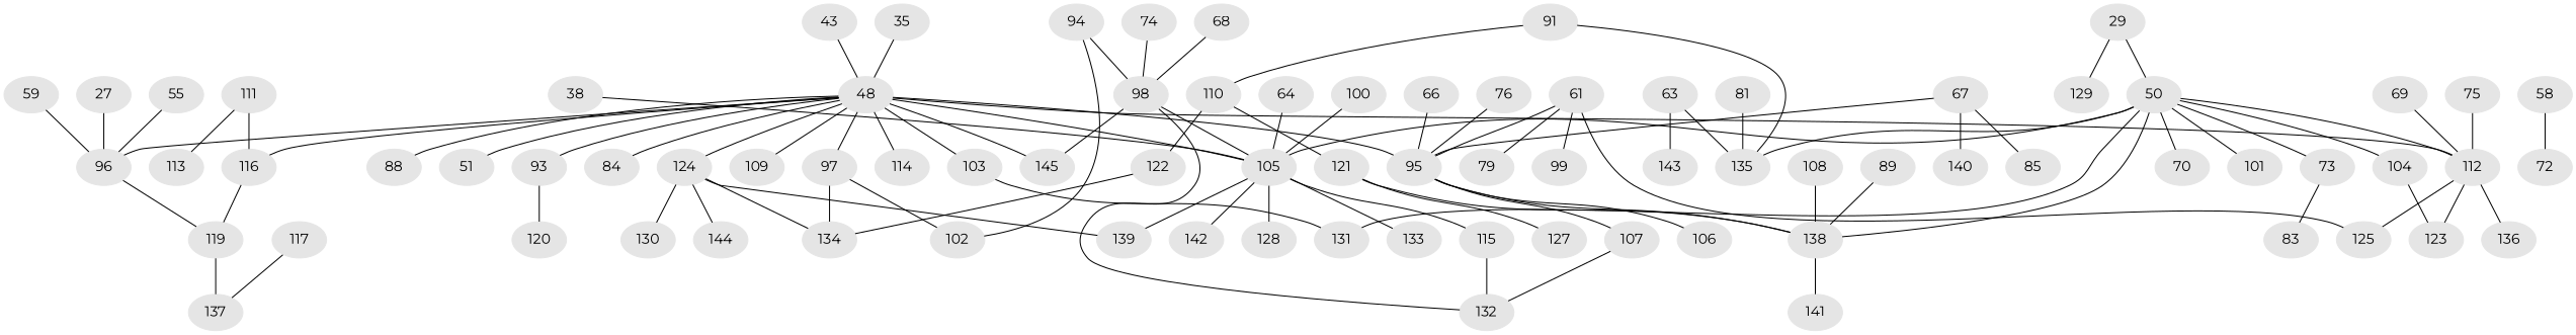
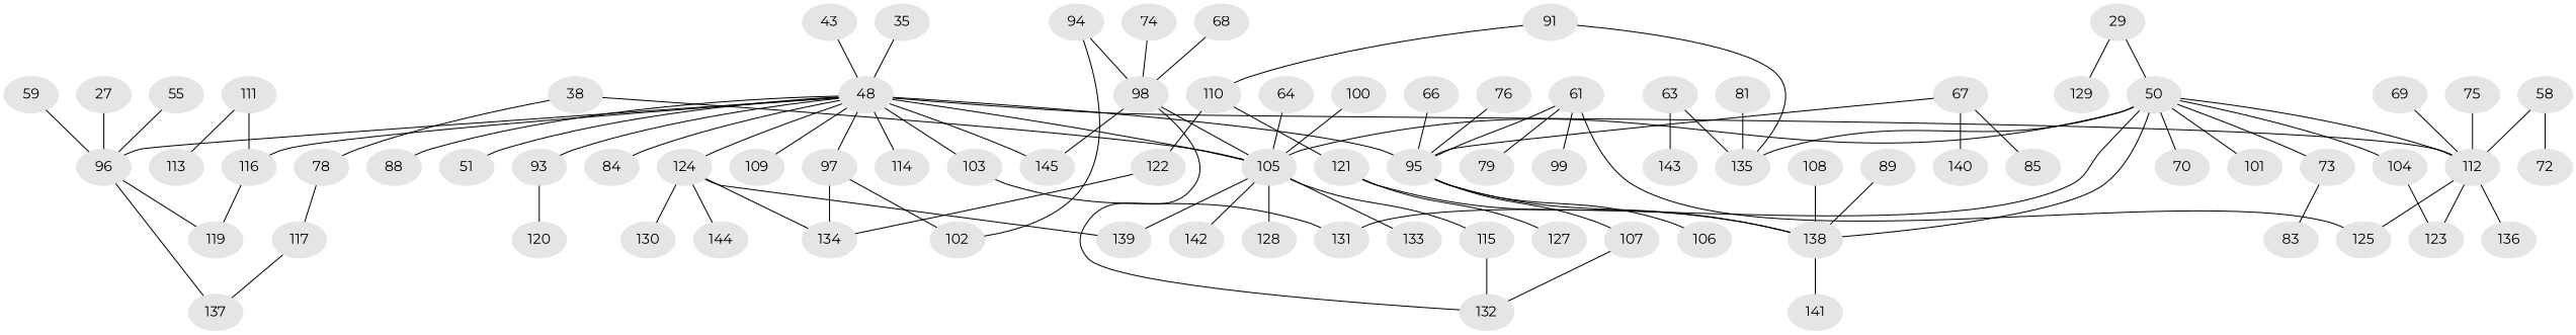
  graph {
    fontname=Montserrat
    node [color=gray90 fontname=Montserrat style=filled]
    edge [fontname=Montserrat]
    96 [super="+23+80"]
    119
    137 [super="+54"]
    27
    50 [super="+21+7+12"]
    105 [super="+86+53+82"]
    112 [super="+56"]
    70
    73
    101
    104
    131 [super="+65"]
    135 [super="+39+33+57"]
    138 [super="+126+60"]
    29
    129
    48 [super="+19+34+9+25"]
    51
    84
    88
    93
    95 [super="+52"]
    97 [super="+16"]
    103 [super="+71"]
    109
    114
    116 [super="+49"]
    124 [super="+40+44"]
    145
    35
    38
+   78
    117
    115
    128
    133
    139
    142
    43
    120
    106
    107
    102
    134
    125
    123
    136
    130
    144
    83
    141
    55
    58
    72
    59
    61
    79
    99
    67 [super="+36"]
    85
    140
    63
    143
    64
    66
    98 [super="+42+41+87"]
    132
    68
    69
    74
    75
    76
    81
    89
    91
    110
    121
    122
    94
    100
    108
    127
    111
    113
    96 -- 119
-   119 -- 137
+   96 -- 137
    27 -- 96
    50 -- 105
    50 -- 112
    50 -- 70
    50 -- 73
    50 -- 101
    50 -- 104
    50 -- 131
    50 -- 135 [weight=2]
    50 -- 138
    105 -- 115
    105 -- 128
    105 -- 133
    105 -- 139
    105 -- 142
    112 -- 125
    112 -- 123
    112 -- 136
    73 -- 83
    104 -- 123
    138 -- 141
    29 -- 50
    29 -- 129
    48 -- 96 [weight=2]
    48 -- 105 [weight=3]
    48 -- 112 [weight=2]
    48 -- 51
    48 -- 84
    48 -- 88
    48 -- 93
    48 -- 95 [weight=2]
    48 -- 97
    48 -- 103
    48 -- 109
    48 -- 114
    48 -- 116
    48 -- 124
    48 -- 145
    93 -- 120
    95 -- 138
    95 -- 106
    95 -- 107
    97 -- 102
    97 -- 134
    103 -- 131
    116 -- 119
    124 -- 139
    124 -- 134
    124 -- 130
    124 -- 144
    35 -- 48
    38 -- 105
+   38 -- 78
+   78 -- 117
    117 -- 137
    115 -- 132
    43 -- 48
    107 -- 132
    55 -- 96
+   58 -- 112
    58 -- 72
    59 -- 96
    61 -- 95
    61 -- 125
    61 -- 79
    61 -- 99
    67 -- 95
    67 -- 85
    67 -- 140
    63 -- 135
    63 -- 143
    64 -- 105
    66 -- 95
    98 -- 105
    98 -- 145
    98 -- 132
    68 -- 98
    69 -- 112
    74 -- 98
    75 -- 112
    76 -- 95
    81 -- 135
    89 -- 138
    91 -- 135
    91 -- 110
    110 -- 121
    110 -- 122
    121 -- 138
    121 -- 127
    122 -- 134
    94 -- 102
    94 -- 98
    100 -- 105
    108 -- 138
    111 -- 116
    111 -- 113
  }
